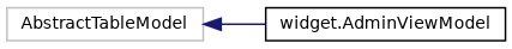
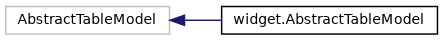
  digraph {
    rankdir=LR
    node [fillcolor=white fontname=Helvetica fontsize=10 shape=record style=filled]
    n1 [color=grey75 height=0.2 label=AbstractTableModel width=0.4]
-   n2 [color=black height=0.2 label="widget.AdminViewModel" width=0.4]
+   n2 [color=black height=0.2 label="widget.AbstractTableModel" width=0.4]
    n1 -> n2 [color=midnightblue dir=back fontname=Helvetica fontsize=10 labelfontname=Helvetica labelfontsize=10 style=solid]
  }
